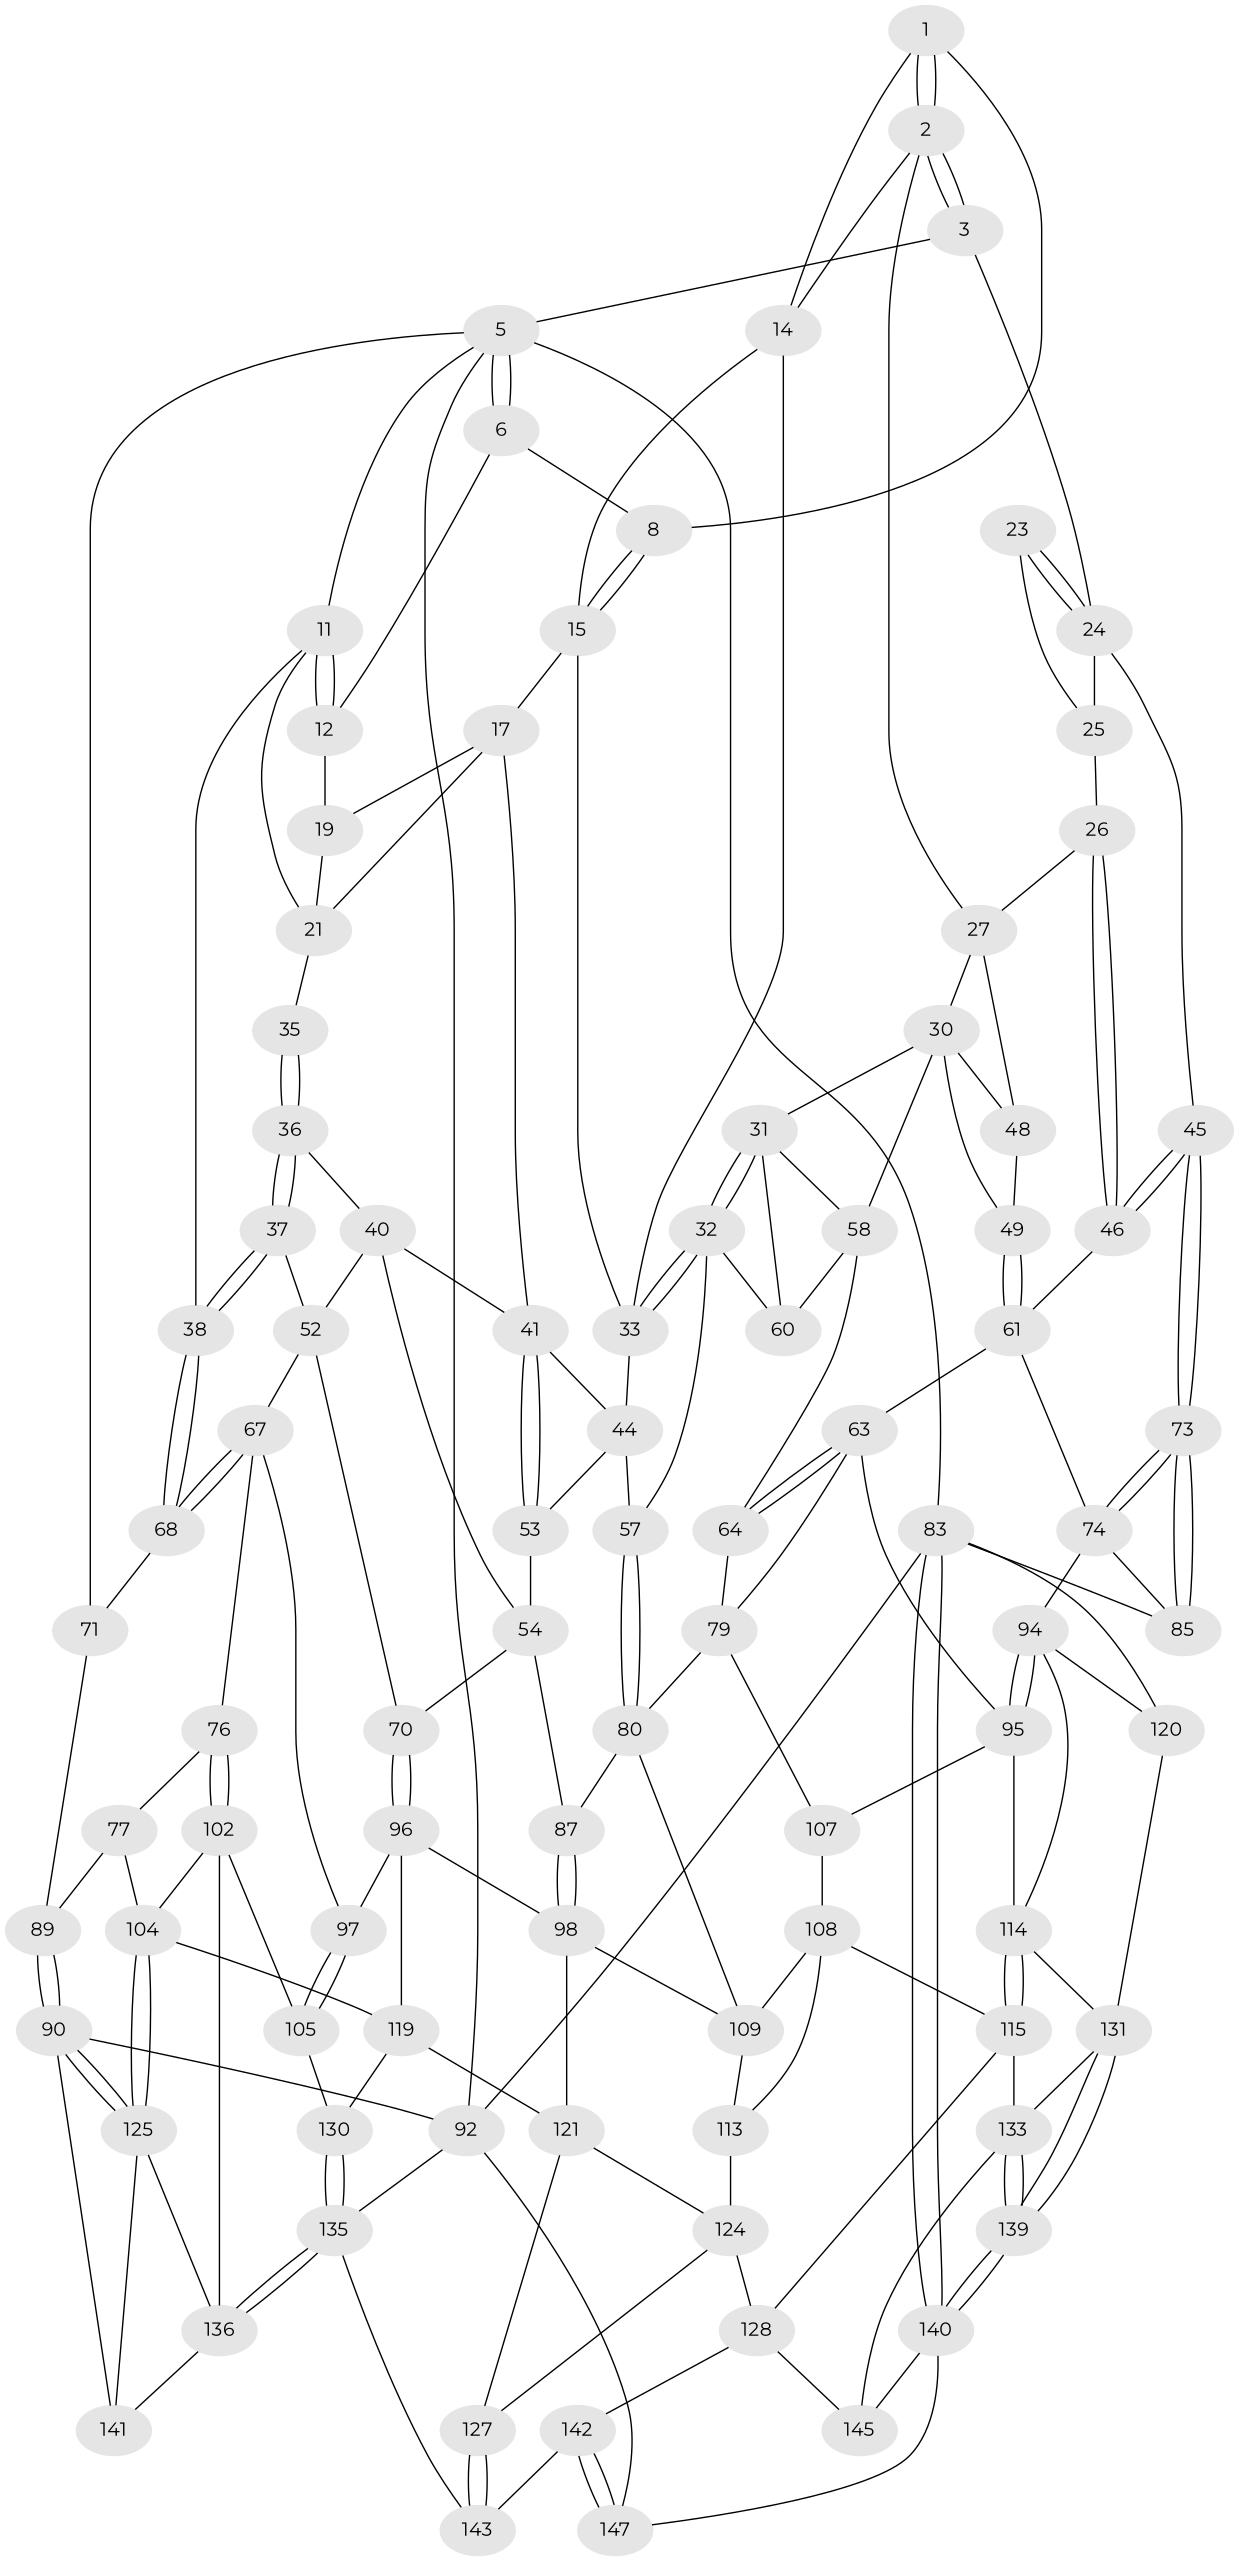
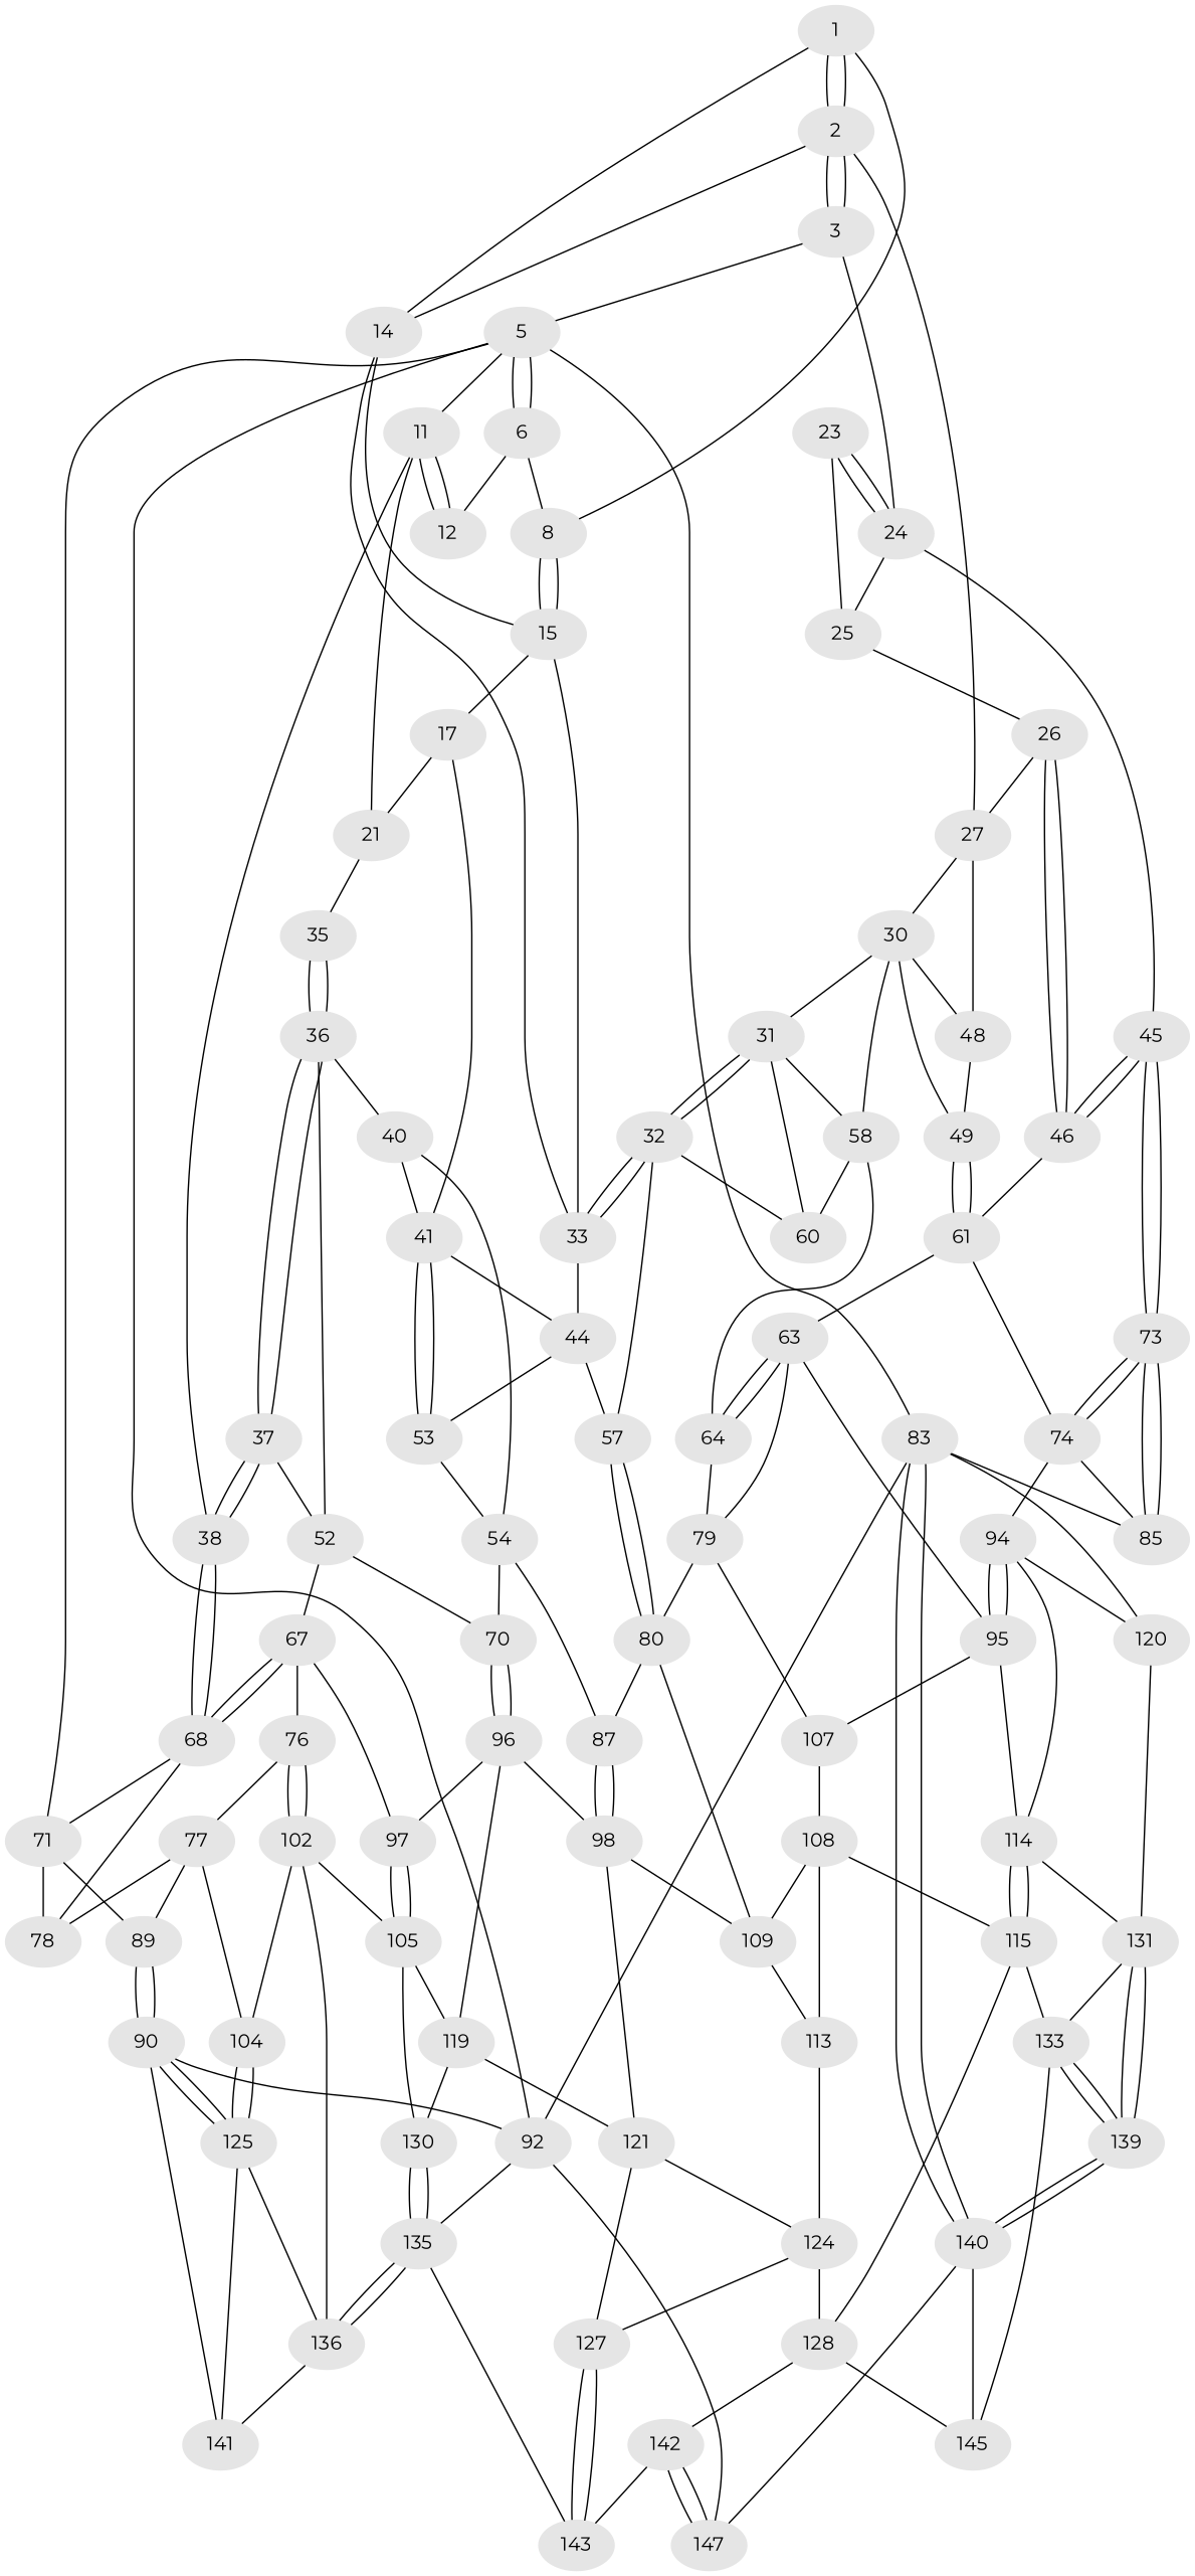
  graph {
    fontname=Montserrat
    node [color=gray90 fontname=Montserrat style=filled]
    edge [fontname=Montserrat]
    1 [super="+7"]
    2 [super="+13"]
    8
    14 [super="+20"]
    3 [super="+4"]
    27 [super="+28"]
    15 [super="+16"]
    33 [super="+43"]
    5 [super="+10"]
    24 [super="+29"]
    30 [super="+50"]
    48
    6 [super="+9"]
    11 [super="+22"]
    71 [super="+88"]
    83 [super="+84"]
    92 [super="+148"]
    25
    45
    12
    21 [super="+34"]
    38
+   78
    89
    85
    120
    140 [super="+146"]
    135 [super="+144"]
    147
-   19
    17 [super="+18"]
    35
    68 [super="+72"]
    44 [super="+55"]
    41 [super="+42"]
    53
    36 [super="+39"]
    23
    26
    46 [super="+47"]
    73
    61 [super="+62"]
    31 [super="+59"]
    49
    58 [super="+65"]
    32 [super="+56"]
    60
    64
    57
    80 [super="+86"]
    37
    40 [super="+51"]
    52 [super="+66"]
    54 [super="+69"]
    67 [super="+75"]
    70
    87
    74 [super="+93"]
    63 [super="+81"]
    76
    97
    96 [super="+100"]
    98 [super="+99"]
    109 [super="+110"]
    79 [super="+82"]
    95 [super="+111"]
    94 [super="+117"]
    107
    114 [super="+118"]
    77 [super="+101"]
    102 [super="+103"]
    105 [super="+106"]
    119 [super="+123"]
    90 [super="+91"]
    104
    136 [super="+137"]
    125 [super="+138"]
    108 [super="+112"]
    113
    131 [super="+132"]
    145
    121 [super="+122"]
    141
    143
    115 [super="+116"]
    130
    124 [super="+126"]
    127
    128 [super="+129"]
    133 [super="+134"]
    139
    142
    1 -- 2
    1 -- 2
    1 -- 8
    1 -- 14
    2 -- 14
    2 -- 3
    2 -- 3
    2 -- 27
    8 -- 15
    8 -- 15
    14 -- 15
    14 -- 33
    3 -- 5
    3 -- 24
    27 -- 30
    27 -- 48
    15 -- 33
    15 -- 17
    33 -- 44
    5 -- 6
    5 -- 6
    5 -- 11
    5 -- 71
    5 -- 83
    5 -- 92
    24 -- 25
    24 -- 45
    30 -- 48
    30 -- 31
    30 -- 49
    30 -- 58
    48 -- 49
    6 -- 8
    6 -- 12
    11 -- 12
    11 -- 12
    11 -- 21
    11 -- 38
+   71 -- 78
    71 -- 89
    83 -- 92
    83 -- 85
    83 -- 120
    83 -- 140
    83 -- 140
    92 -- 135
    92 -- 147
    25 -- 26
    45 -- 46
    45 -- 46
    45 -- 73
    45 -- 73
-   12 -- 19
    21 -- 35
    38 -- 68
    38 -- 68
    89 -- 90
    89 -- 90
    120 -- 131
    140 -- 147
    140 -- 145
    135 -- 136
    135 -- 136
    135 -- 143
-   19 -- 21
    17 -- 21
-   17 -- 19
    17 -- 41
    35 -- 36 [weight=2]
    35 -- 36
    68 -- 71
+   68 -- 78
    44 -- 53
    44 -- 57
    41 -- 44
    41 -- 53
    41 -- 53
    53 -- 54
    36 -- 37
    36 -- 37
    36 -- 40
    23 -- 24
    23 -- 24
    23 -- 25
    26 -- 27
    26 -- 46
    26 -- 46
    46 -- 61
    73 -- 85
    73 -- 85
    73 -- 74
    73 -- 74
    61 -- 74
    61 -- 63
    31 -- 58
    31 -- 32
    31 -- 32
    31 -- 60
    49 -- 61
    49 -- 61
    58 -- 60
    58 -- 64
    32 -- 33
    32 -- 33
    32 -- 60
    32 -- 57
    64 -- 79
    57 -- 80
    57 -- 80
    80 -- 87
    80 -- 109
    37 -- 38
    37 -- 38
    37 -- 52
    40 -- 41
-   40 -- 52
+   36 -- 52
    40 -- 54
    52 -- 67
    52 -- 70
    54 -- 70
    54 -- 87
    67 -- 68
    67 -- 68
    67 -- 76
    67 -- 97
    70 -- 96
    70 -- 96
    87 -- 98
    87 -- 98
    74 -- 85
    74 -- 94
    63 -- 64
    63 -- 64
    63 -- 79
    63 -- 95
    76 -- 77
    76 -- 102
    76 -- 102
    97 -- 105
    97 -- 105
    96 -- 97
    96 -- 98
    96 -- 119
    98 -- 109
    98 -- 121
    109 -- 113
    79 -- 80
    79 -- 107
    95 -- 107
    95 -- 114
    94 -- 120
    94 -- 95
    94 -- 95
    94 -- 114
    107 -- 108
    114 -- 131
    114 -- 115
    114 -- 115
+   77 -- 78
    77 -- 89
    77 -- 104
    102 -- 105
    102 -- 104
    102 -- 136
-   104 -- 119
+   105 -- 119
    105 -- 130
    119 -- 121
    119 -- 130
    90 -- 92
    90 -- 125
    90 -- 125
    90 -- 141
    104 -- 125
    104 -- 125
    136 -- 141
    125 -- 136
    125 -- 141
    108 -- 109
    108 -- 113
    108 -- 115
    113 -- 124
    131 -- 133
    131 -- 139
    131 -- 139
    121 -- 124
    121 -- 127
    115 -- 128
    115 -- 133
    130 -- 135
    130 -- 135
    124 -- 127
    124 -- 128
    127 -- 143
    127 -- 143
    128 -- 145
    128 -- 142
    133 -- 145
    133 -- 139
    133 -- 139
    139 -- 140
    139 -- 140
    142 -- 147
    142 -- 147
    142 -- 143
  }
